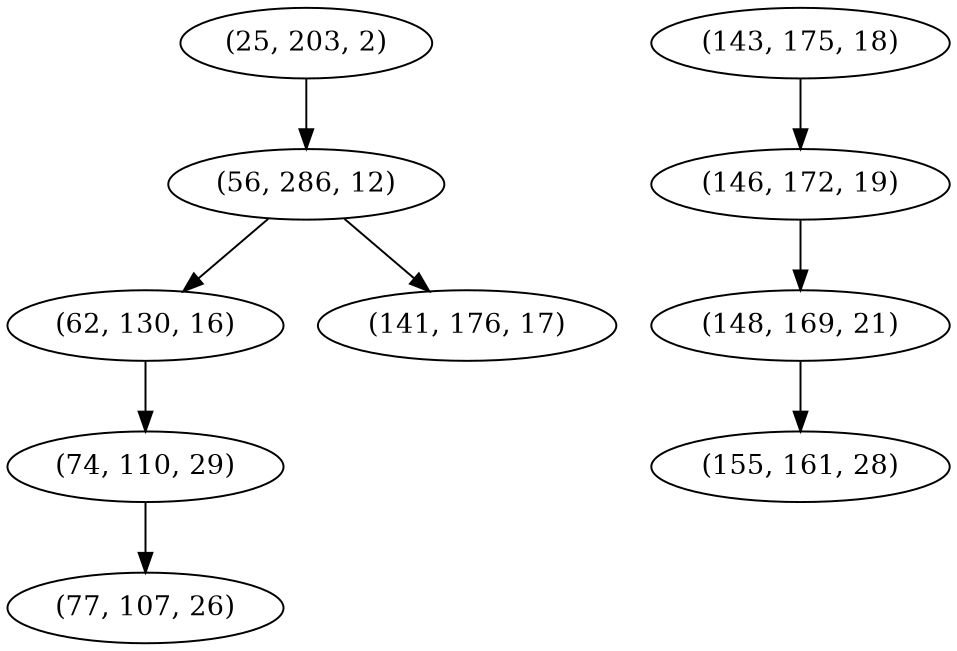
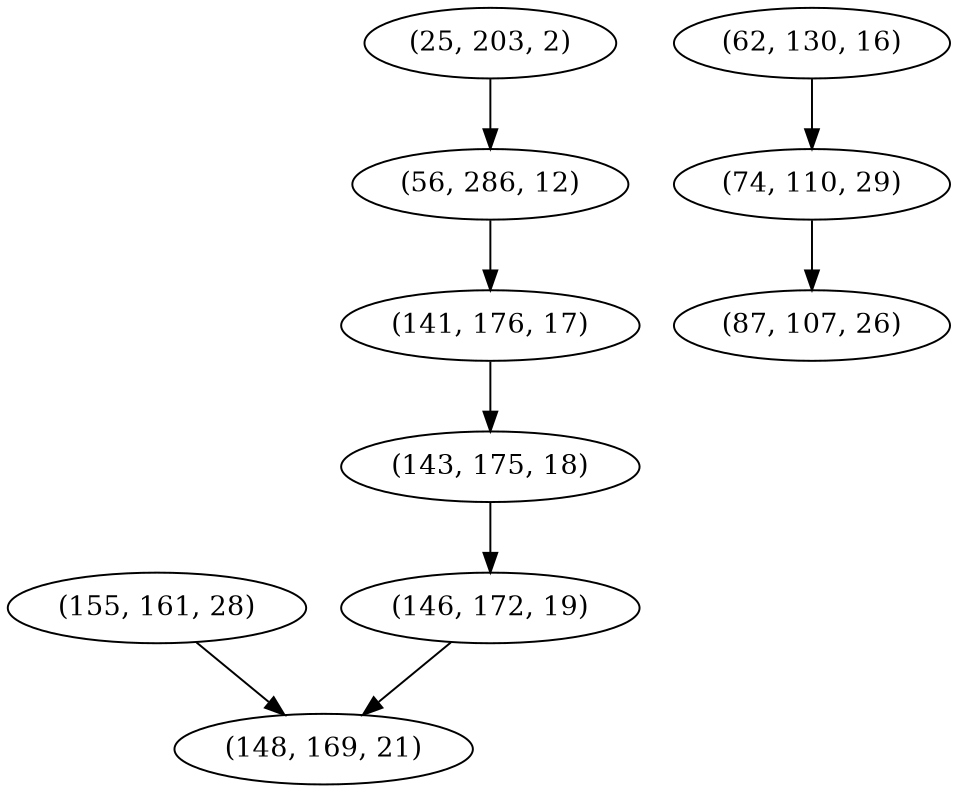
  digraph {
    n1 [label="(56, 286, 12)"]
    "(25, 203, 2)"
    "(62, 130, 16)"
    "(141, 176, 17)"
    n5 [label="(74, 110, 29)"]
    "(143, 175, 18)"
-   "(77, 107, 26)"
+   "(77, 107, 26)" [label="(87, 107, 26)"]
    "(146, 172, 19)"
    "(148, 169, 21)"
    "(155, 161, 28)"
-   n1 -> "(62, 130, 16)"
    n1 -> "(141, 176, 17)"
    "(25, 203, 2)" -> n1
    "(62, 130, 16)" -> n5
+   "(141, 176, 17)" -> "(143, 175, 18)"
    n5 -> "(77, 107, 26)"
    "(143, 175, 18)" -> "(146, 172, 19)"
    "(146, 172, 19)" -> "(148, 169, 21)"
-   "(148, 169, 21)" -> "(155, 161, 28)"
+   "(155, 161, 28)" -> "(148, 169, 21)"
  }
